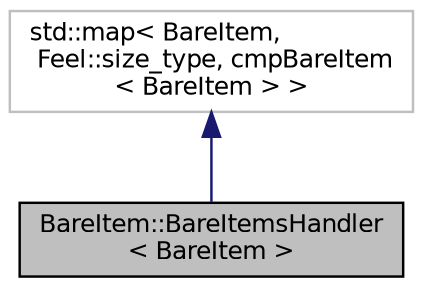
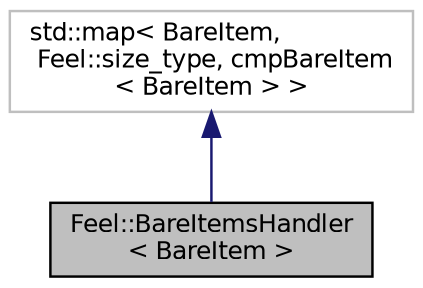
  digraph {
    node [fontname=Helvetica fontsize=10 shape=record style=filled]
-   n1 [color=black fillcolor=grey75 fontcolor=black height=0.2 label="BareItem::BareItemsHandler\l\< BareItem \>" width=0.4]
+   n1 [color=black fillcolor=grey75 fontcolor=black height=0.2 label="Feel::BareItemsHandler\l\< BareItem \>" width=0.4]
    n2 [color=grey75 fillcolor=white height=0.2 label="std::map\< BareItem,\l Feel::size_type, cmpBareItem\l\< BareItem \> \>" width=0.4]
    n2 -> n1 [color=midnightblue dir=back fontname=Helvetica fontsize=10 labelfontname=Helvetica labelfontsize=10 style=solid]
  }
